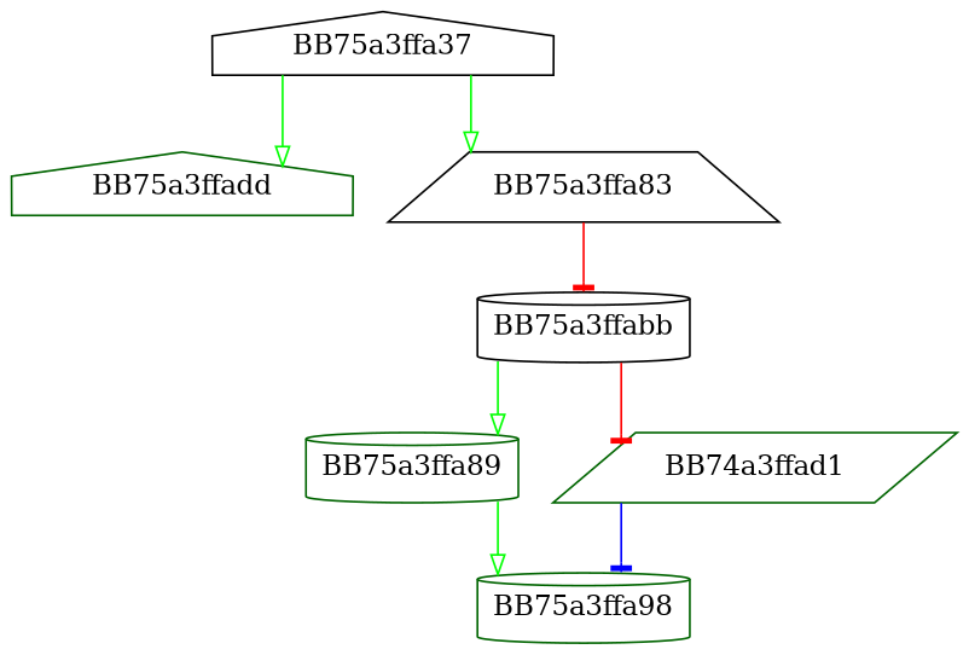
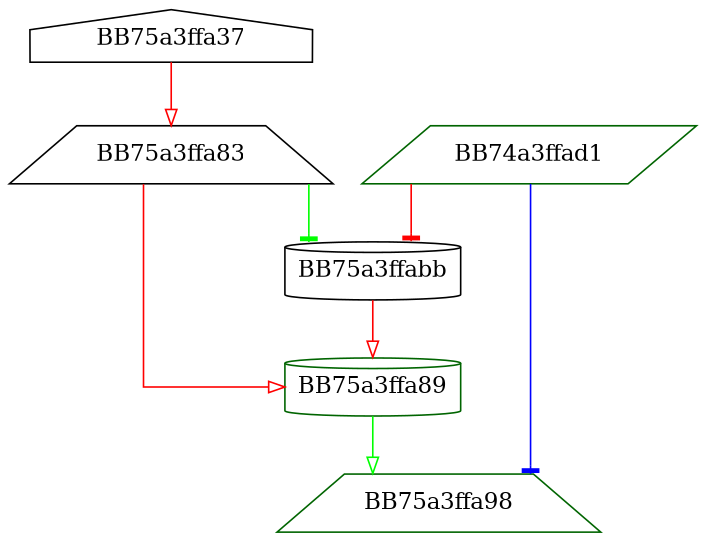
  digraph {
    splines=ortho
    node [color=darkgreen shape=house]
    edge [arrowhead=onormal color=green]
    n1 [color=black label=BB75a3ffa37]
-   BB75a3ffadd
    BB75a3ffa83 [color=black shape=trapezium]
    BB75a3ffabb [color=black shape=cylinder]
    BB75a3ffa89 [shape=cylinder]
    n6 [label=BB74a3ffad1 shape=parallelogram]
-   BB75a3ffa98 [shape=cylinder]
-   n1 -> BB75a3ffadd
-   n1 -> BB75a3ffa83
-   BB75a3ffa83 -> BB75a3ffabb [arrowhead=tee color=red]
-   BB75a3ffabb -> BB75a3ffa89
-   BB75a3ffabb -> n6 [arrowhead=tee color=red]
+   BB75a3ffa98 [shape=trapezium]
+   n1 -> BB75a3ffa83 [color=red]
+   BB75a3ffa83 -> BB75a3ffabb [arrowhead=tee]
+   BB75a3ffa83 -> BB75a3ffa89 [color=red]
+   BB75a3ffabb -> BB75a3ffa89 [color=red]
+   n6 -> BB75a3ffabb [arrowhead=tee color=red]
    BB75a3ffa89 -> BB75a3ffa98
    n6 -> BB75a3ffa98 [arrowhead=tee color=blue]
  }
